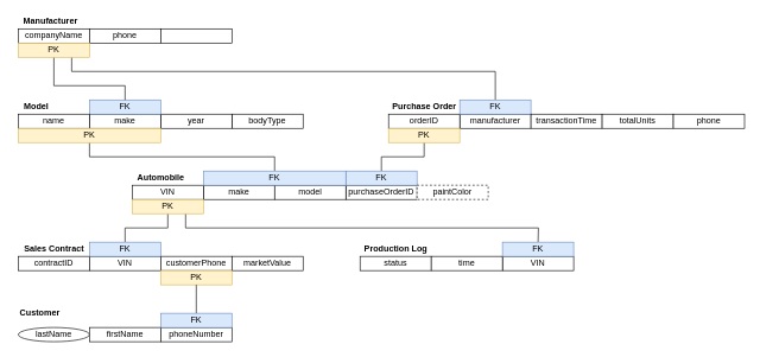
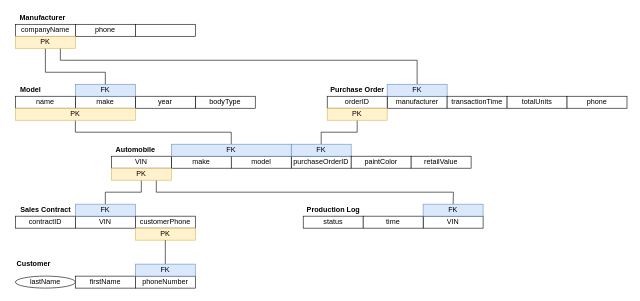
  <mxCell id="0" />
  <mxCell id="1" parent="0" />
  <mxCell id="2" value="companyName" style="rounded=0;whiteSpace=wrap;html=1;" vertex="1" parent="1"><mxGeometry x="25" y="40" width="100" height="20" as="geometry" /></mxCell>
  <mxCell id="3" value="&lt;b&gt;Manufacturer&lt;/b&gt;" style="text;html=1;align=center;verticalAlign=middle;resizable=0;points=[];autosize=1;strokeColor=none;fillColor=none;" vertex="1" parent="1"><mxGeometry x="25" y="20" width="90" height="20" as="geometry" /></mxCell>
  <mxCell id="4" value="phone" style="rounded=0;whiteSpace=wrap;html=1;" vertex="1" parent="1"><mxGeometry x="125" y="40" width="100" height="20" as="geometry" /></mxCell>
  <mxCell id="5" value="&lt;b&gt;Model&lt;/b&gt;" style="text;html=1;align=center;verticalAlign=middle;resizable=0;points=[];autosize=1;strokeColor=none;fillColor=none;" vertex="1" parent="1"><mxGeometry x="25" y="140" width="50" height="20" as="geometry" /></mxCell>
  <mxCell id="6" value="bodyType" style="rounded=0;whiteSpace=wrap;html=1;" vertex="1" parent="1"><mxGeometry x="325" y="160" width="100" height="20" as="geometry" /></mxCell>
  <mxCell id="7" value="year" style="rounded=0;whiteSpace=wrap;html=1;" vertex="1" parent="1"><mxGeometry x="225" y="160" width="100" height="20" as="geometry" /></mxCell>
  <mxCell id="8" value="make" style="rounded=0;whiteSpace=wrap;html=1;" vertex="1" parent="1"><mxGeometry x="125" y="160" width="100" height="20" as="geometry" /></mxCell>
  <mxCell id="9" value="FK" style="rounded=0;whiteSpace=wrap;html=1;fillColor=#dae8fc;strokeColor=#6c8ebf;" vertex="1" parent="1"><mxGeometry x="125" y="140" width="100" height="20" as="geometry" /></mxCell>
  <mxCell id="10" style="edgeStyle=orthogonalEdgeStyle;rounded=0;orthogonalLoop=1;jettySize=auto;html=1;exitX=0.5;exitY=1;exitDx=0;exitDy=0;endArrow=none;endFill=0;entryX=0.5;entryY=0;entryDx=0;entryDy=0;" edge="1" parent="1" source="12" target="9"><mxGeometry relative="1" as="geometry"><mxPoint x="185" y="120" as="targetPoint" /><Array as="points"><mxPoint x="75" y="120" /><mxPoint x="175" y="120" /></Array></mxGeometry></mxCell>
  <mxCell id="11" style="edgeStyle=orthogonalEdgeStyle;rounded=0;orthogonalLoop=1;jettySize=auto;html=1;exitX=0.75;exitY=1;exitDx=0;exitDy=0;entryX=0.5;entryY=0;entryDx=0;entryDy=0;endArrow=none;endFill=0;" edge="1" parent="1" source="12" target="18"><mxGeometry relative="1" as="geometry"><Array as="points"><mxPoint x="100" y="100" /><mxPoint x="695" y="100" /></Array></mxGeometry></mxCell>
  <mxCell id="12" value="PK" style="rounded=0;whiteSpace=wrap;html=1;fillColor=#fff2cc;strokeColor=#d6b656;" vertex="1" parent="1"><mxGeometry x="25" y="60" width="100" height="20" as="geometry" /></mxCell>
  <mxCell id="13" value="&lt;b&gt;Automobile&lt;/b&gt;" style="text;html=1;align=center;verticalAlign=middle;resizable=0;points=[];autosize=1;strokeColor=none;fillColor=none;" vertex="1" parent="1"><mxGeometry x="185" y="240" width="80" height="20" as="geometry" /></mxCell>
  <mxCell id="14" value="purchaseOrderID" style="rounded=0;whiteSpace=wrap;html=1;" vertex="1" parent="1"><mxGeometry x="485" y="260" width="100" height="20" as="geometry" /></mxCell>
  <mxCell id="15" value="&lt;b&gt;Purchase Order&lt;/b&gt;" style="text;html=1;align=center;verticalAlign=middle;resizable=0;points=[];autosize=1;strokeColor=none;fillColor=none;" vertex="1" parent="1"><mxGeometry x="540" y="140" width="110" height="20" as="geometry" /></mxCell>
  <mxCell id="16" value="manufacturer" style="rounded=0;whiteSpace=wrap;html=1;" vertex="1" parent="1"><mxGeometry x="645" y="160" width="100" height="20" as="geometry" /></mxCell>
  <mxCell id="17" value="orderID" style="rounded=0;whiteSpace=wrap;html=1;" vertex="1" parent="1"><mxGeometry x="545" y="160" width="100" height="20" as="geometry" /></mxCell>
  <mxCell id="18" value="FK" style="rounded=0;whiteSpace=wrap;html=1;fillColor=#dae8fc;strokeColor=#6c8ebf;" vertex="1" parent="1"><mxGeometry x="645" y="140" width="100" height="20" as="geometry" /></mxCell>
  <mxCell id="19" style="edgeStyle=orthogonalEdgeStyle;rounded=0;orthogonalLoop=1;jettySize=auto;html=1;exitX=0.5;exitY=1;exitDx=0;exitDy=0;endArrow=none;endFill=0;entryX=0.5;entryY=0;entryDx=0;entryDy=0;" edge="1" parent="1" source="20" target="25"><mxGeometry relative="1" as="geometry"><mxPoint x="545" y="240" as="targetPoint" /><Array as="points"><mxPoint x="595" y="220" /><mxPoint x="535" y="220" /></Array></mxGeometry></mxCell>
  <mxCell id="20" value="PK" style="rounded=0;whiteSpace=wrap;html=1;fillColor=#fff2cc;strokeColor=#d6b656;" vertex="1" parent="1"><mxGeometry x="545" y="180" width="100" height="20" as="geometry" /></mxCell>
  <mxCell id="21" value="make" style="rounded=0;whiteSpace=wrap;html=1;" vertex="1" parent="1"><mxGeometry x="285" y="260" width="100" height="20" as="geometry" /></mxCell>
  <mxCell id="22" value="model" style="rounded=0;whiteSpace=wrap;html=1;" vertex="1" parent="1"><mxGeometry x="385" y="260" width="100" height="20" as="geometry" /></mxCell>
  <mxCell id="23" value="VIN" style="rounded=0;whiteSpace=wrap;html=1;" vertex="1" parent="1"><mxGeometry x="185" y="260" width="100" height="20" as="geometry" /></mxCell>
  <mxCell id="24" value="name" style="rounded=0;whiteSpace=wrap;html=1;" vertex="1" parent="1"><mxGeometry x="25" y="160" width="100" height="20" as="geometry" /></mxCell>
  <mxCell id="25" value="FK" style="rounded=0;whiteSpace=wrap;html=1;fillColor=#dae8fc;strokeColor=#6c8ebf;" vertex="1" parent="1"><mxGeometry x="485" y="240" width="100" height="20" as="geometry" /></mxCell>
  <mxCell id="26" style="edgeStyle=orthogonalEdgeStyle;rounded=0;orthogonalLoop=1;jettySize=auto;html=1;exitX=0.5;exitY=1;exitDx=0;exitDy=0;endArrow=none;endFill=0;entryX=0.5;entryY=0;entryDx=0;entryDy=0;" edge="1" parent="1" source="27" target="54"><mxGeometry relative="1" as="geometry"><mxPoint x="435" y="240" as="targetPoint" /></mxGeometry></mxCell>
  <mxCell id="27" value="PK" style="rounded=0;whiteSpace=wrap;html=1;fillColor=#fff2cc;strokeColor=#d6b656;" vertex="1" parent="1"><mxGeometry x="25" y="180" width="200" height="20" as="geometry" /></mxCell>
  <mxCell id="28" style="edgeStyle=orthogonalEdgeStyle;rounded=0;orthogonalLoop=1;jettySize=auto;html=1;exitX=0.5;exitY=1;exitDx=0;exitDy=0;entryX=0.5;entryY=0;entryDx=0;entryDy=0;endArrow=none;endFill=0;" edge="1" parent="1" source="30" target="35"><mxGeometry relative="1" as="geometry" /></mxCell>
  <mxCell id="29" style="edgeStyle=orthogonalEdgeStyle;rounded=0;orthogonalLoop=1;jettySize=auto;html=1;exitX=0.75;exitY=1;exitDx=0;exitDy=0;endArrow=none;endFill=0;" edge="1" parent="1" source="30"><mxGeometry relative="1" as="geometry"><mxPoint x="755" y="340" as="targetPoint" /></mxGeometry></mxCell>
  <mxCell id="30" value="PK" style="rounded=0;whiteSpace=wrap;html=1;fillColor=#fff2cc;strokeColor=#d6b656;" vertex="1" parent="1"><mxGeometry x="185" y="280" width="100" height="20" as="geometry" /></mxCell>
  <mxCell id="31" value="&lt;b&gt;Sales Contract&lt;/b&gt;" style="text;html=1;align=center;verticalAlign=middle;resizable=0;points=[];autosize=1;strokeColor=none;fillColor=none;" vertex="1" parent="1"><mxGeometry x="25" y="340" width="100" height="20" as="geometry" /></mxCell>
  <mxCell id="32" value="contractID" style="rounded=0;whiteSpace=wrap;html=1;" vertex="1" parent="1"><mxGeometry x="25" y="360" width="100" height="20" as="geometry" /></mxCell>
  <mxCell id="33" value="VIN" style="rounded=0;whiteSpace=wrap;html=1;" vertex="1" parent="1"><mxGeometry x="125" y="360" width="100" height="20" as="geometry" /></mxCell>
  <mxCell id="34" value="customerPhone" style="rounded=0;whiteSpace=wrap;html=1;" vertex="1" parent="1"><mxGeometry x="225" y="360" width="100" height="20" as="geometry" /></mxCell>
  <mxCell id="35" value="FK" style="rounded=0;whiteSpace=wrap;html=1;fillColor=#dae8fc;strokeColor=#6c8ebf;" vertex="1" parent="1"><mxGeometry x="125" y="340" width="100" height="20" as="geometry" /></mxCell>
  <mxCell id="36" value="&lt;b&gt;Customer&lt;/b&gt;" style="text;html=1;align=center;verticalAlign=middle;resizable=0;points=[];autosize=1;strokeColor=none;fillColor=none;" vertex="1" parent="1"><mxGeometry x="20" y="430" width="70" height="20" as="geometry" /></mxCell>
  <mxCell id="37" value="lastName" style="ellipse;whiteSpace=wrap;html=1;" vertex="1" parent="1"><mxGeometry x="25" y="460" width="100" height="20" as="geometry" /></mxCell>
  <mxCell id="38" value="firstName" style="rounded=0;whiteSpace=wrap;html=1;" vertex="1" parent="1"><mxGeometry x="125" y="460" width="100" height="20" as="geometry" /></mxCell>
  <mxCell id="39" value="phoneNumber" style="rounded=0;whiteSpace=wrap;html=1;" vertex="1" parent="1"><mxGeometry x="225" y="460" width="100" height="20" as="geometry" /></mxCell>
  <mxCell id="40" value="" style="rounded=0;whiteSpace=wrap;html=1;" vertex="1" parent="1"><mxGeometry x="225" y="40" width="100" height="20" as="geometry" /></mxCell>
- <mxCell id="41" value="paintColor" style="rounded=0;whiteSpace=wrap;html=1;dashed=1;" vertex="1" parent="1"><mxGeometry x="585" y="260" width="100" height="20" as="geometry" /></mxCell>
+ <mxCell id="41" value="paintColor" style="rounded=0;whiteSpace=wrap;html=1;" vertex="1" parent="1"><mxGeometry x="585" y="260" width="100" height="20" as="geometry" /></mxCell>
+ <mxCell id="42" value="retailValue" style="rounded=0;whiteSpace=wrap;html=1;" vertex="1" parent="1"><mxGeometry x="685" y="260" width="100" height="20" as="geometry" /></mxCell>
  <mxCell id="43" value="transactionTime" style="rounded=0;whiteSpace=wrap;html=1;" vertex="1" parent="1"><mxGeometry x="745" y="160" width="100" height="20" as="geometry" /></mxCell>
  <mxCell id="44" value="totalUnits" style="rounded=0;whiteSpace=wrap;html=1;" vertex="1" parent="1"><mxGeometry x="845" y="160" width="100" height="20" as="geometry" /></mxCell>
  <mxCell id="45" value="phone" style="rounded=0;whiteSpace=wrap;html=1;" vertex="1" parent="1"><mxGeometry x="945" y="160" width="100" height="20" as="geometry" /></mxCell>
- <mxCell id="46" value="marketValue" style="rounded=0;whiteSpace=wrap;html=1;" vertex="1" parent="1"><mxGeometry x="325" y="360" width="100" height="20" as="geometry" /></mxCell>
  <mxCell id="47" value="&lt;b&gt;Production Log&lt;/b&gt;" style="text;html=1;align=center;verticalAlign=middle;resizable=0;points=[];autosize=1;strokeColor=none;fillColor=none;" vertex="1" parent="1"><mxGeometry x="500" y="340" width="110" height="20" as="geometry" /></mxCell>
  <mxCell id="48" value="VIN" style="rounded=0;whiteSpace=wrap;html=1;" vertex="1" parent="1"><mxGeometry x="705" y="360" width="100" height="20" as="geometry" /></mxCell>
  <mxCell id="49" value="status" style="rounded=0;whiteSpace=wrap;html=1;" vertex="1" parent="1"><mxGeometry x="505" y="360" width="100" height="20" as="geometry" /></mxCell>
  <mxCell id="50" value="time" style="rounded=0;whiteSpace=wrap;html=1;" vertex="1" parent="1"><mxGeometry x="605" y="360" width="100" height="20" as="geometry" /></mxCell>
  <mxCell id="51" value="PK" style="rounded=0;whiteSpace=wrap;html=1;fillColor=#fff2cc;strokeColor=#d6b656;" vertex="1" parent="1"><mxGeometry x="225" y="380" width="100" height="20" as="geometry" /></mxCell>
  <mxCell id="52" value="" style="edgeStyle=orthogonalEdgeStyle;rounded=0;orthogonalLoop=1;jettySize=auto;html=1;endArrow=none;endFill=0;" edge="1" parent="1" source="53" target="51"><mxGeometry relative="1" as="geometry" /></mxCell>
  <mxCell id="53" value="FK" style="rounded=0;whiteSpace=wrap;html=1;fillColor=#dae8fc;strokeColor=#6c8ebf;" vertex="1" parent="1"><mxGeometry x="225" y="440" width="100" height="20" as="geometry" /></mxCell>
  <mxCell id="54" value="FK" style="rounded=0;whiteSpace=wrap;html=1;fillColor=#dae8fc;strokeColor=#6c8ebf;" vertex="1" parent="1"><mxGeometry x="285" y="240" width="200" height="20" as="geometry" /></mxCell>
  <mxCell id="55" value="FK" style="rounded=0;whiteSpace=wrap;html=1;fillColor=#dae8fc;strokeColor=#6c8ebf;" vertex="1" parent="1"><mxGeometry x="705" y="340" width="100" height="20" as="geometry" /></mxCell>
